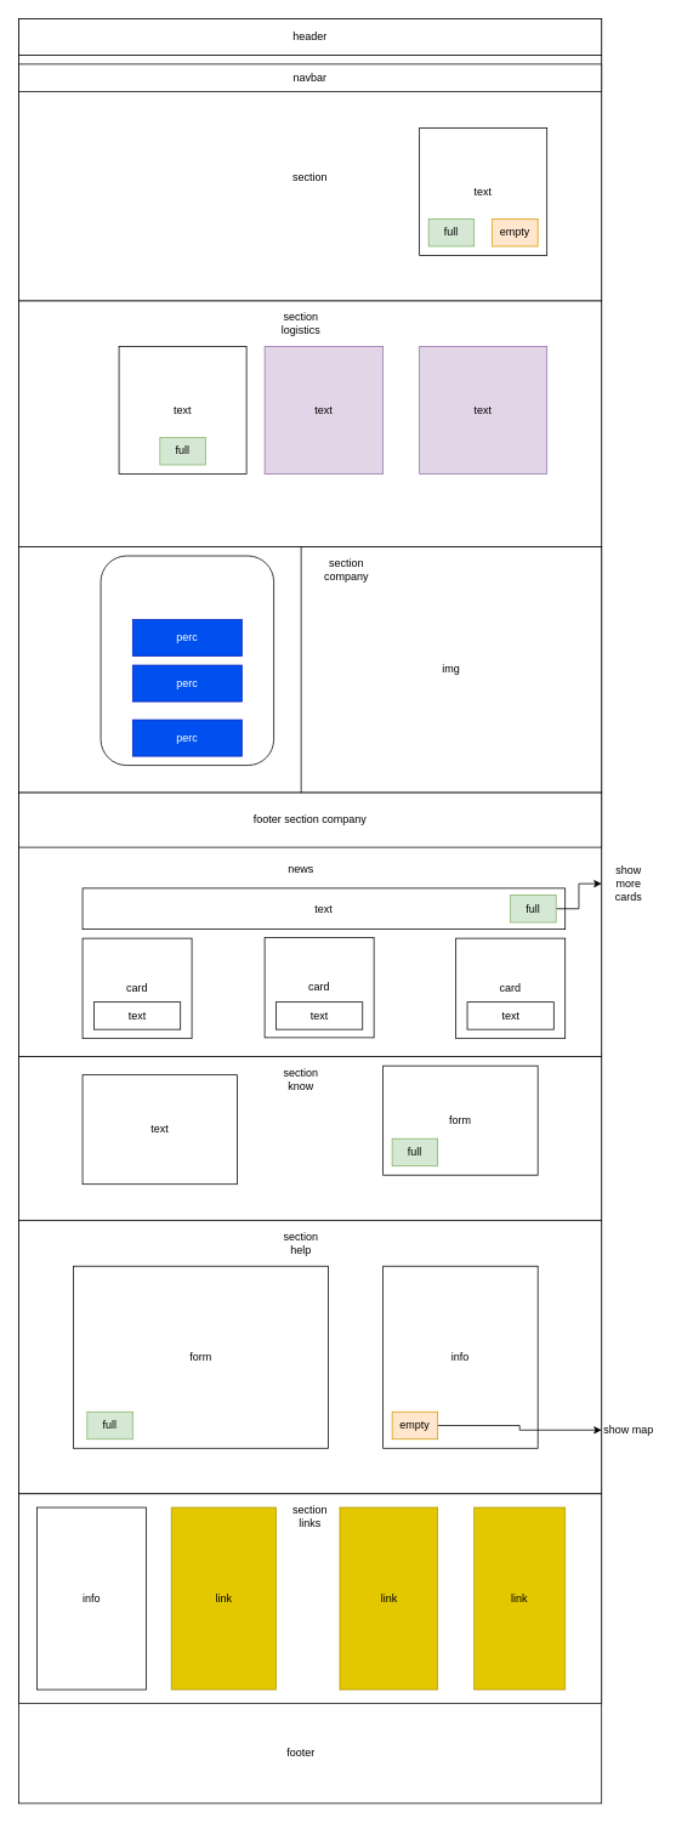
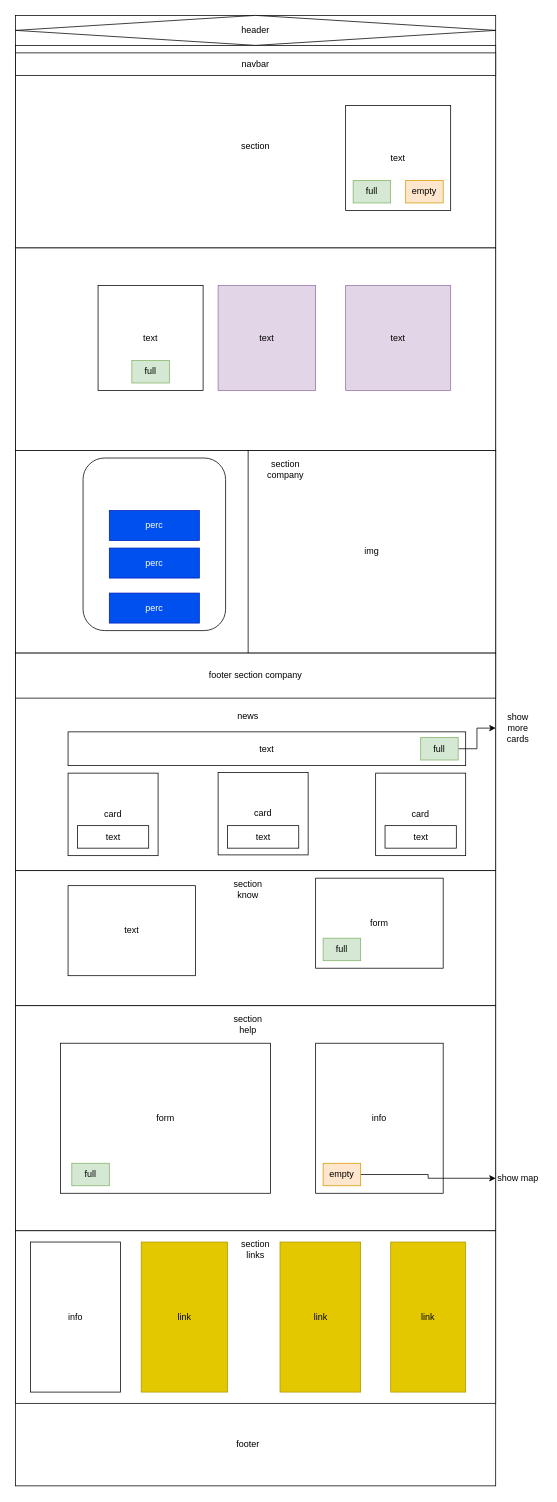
  <mxCell id="0" />
  <mxCell id="1" parent="0" />
  <mxCell id="2" value="" style="rounded=0;whiteSpace=wrap;html=1;" vertex="1" parent="1"><mxGeometry x="300" y="610" width="60" height="30" as="geometry" /></mxCell>
  <mxCell id="3" value="" style="rounded=0;whiteSpace=wrap;html=1;" vertex="1" parent="1"><mxGeometry x="20" y="20" width="640" height="1960" as="geometry" /></mxCell>
- <mxCell id="4" value="header" style="rounded=0;whiteSpace=wrap;html=1;" vertex="1" parent="1"><mxGeometry x="20" y="20" width="640" height="40" as="geometry" /></mxCell>
+ <mxCell id="4" value="header" style="rhombus;whiteSpace=wrap;html=1;" vertex="1" parent="1"><mxGeometry x="20" y="20" width="640" height="40" as="geometry" /></mxCell>
  <mxCell id="5" value="section" style="rounded=0;whiteSpace=wrap;html=1;" vertex="1" parent="1"><mxGeometry x="20" y="60" width="640" height="270" as="geometry" /></mxCell>
  <mxCell id="6" value="text" style="rounded=0;whiteSpace=wrap;html=1;" vertex="1" parent="1"><mxGeometry x="460" y="140" width="140" height="140" as="geometry" /></mxCell>
  <mxCell id="7" value="navbar" style="rounded=0;whiteSpace=wrap;html=1;" vertex="1" parent="1"><mxGeometry x="20" y="70" width="640" height="30" as="geometry" /></mxCell>
  <mxCell id="8" value="full" style="rounded=0;whiteSpace=wrap;html=1;fillColor=#d5e8d4;strokeColor=#82b366;" vertex="1" parent="1"><mxGeometry x="470" y="240" width="50" height="30" as="geometry" /></mxCell>
  <mxCell id="9" value="empty" style="rounded=0;whiteSpace=wrap;html=1;fillColor=#ffe6cc;strokeColor=#d79b00;" vertex="1" parent="1"><mxGeometry x="540" y="240" width="50" height="30" as="geometry" /></mxCell>
  <mxCell id="10" value="" style="rounded=0;whiteSpace=wrap;html=1;" vertex="1" parent="1"><mxGeometry x="20" y="330" width="640" height="270" as="geometry" /></mxCell>
  <mxCell id="11" value="text" style="rounded=0;whiteSpace=wrap;html=1;fillColor=#e1d5e7;strokeColor=#9673a6;" vertex="1" parent="1"><mxGeometry x="290" y="380" width="130" height="140" as="geometry" /></mxCell>
  <mxCell id="12" value="text" style="rounded=0;whiteSpace=wrap;html=1;fillColor=#e1d5e7;strokeColor=#9673a6;" vertex="1" parent="1"><mxGeometry x="460" y="380" width="140" height="140" as="geometry" /></mxCell>
  <mxCell id="13" value="text" style="rounded=0;whiteSpace=wrap;html=1;" vertex="1" parent="1"><mxGeometry x="130" y="380" width="140" height="140" as="geometry" /></mxCell>
- <mxCell id="14" value="section logistics" style="text;html=1;strokeColor=none;fillColor=none;align=center;verticalAlign=middle;whiteSpace=wrap;rounded=0;" vertex="1" parent="1"><mxGeometry x="300" y="340" width="60" height="30" as="geometry" /></mxCell>
  <mxCell id="15" value="full" style="rounded=0;whiteSpace=wrap;html=1;fillColor=#d5e8d4;strokeColor=#82b366;" vertex="1" parent="1"><mxGeometry x="175" y="480" width="50" height="30" as="geometry" /></mxCell>
  <mxCell id="16" value="" style="rounded=0;whiteSpace=wrap;html=1;" vertex="1" parent="1"><mxGeometry x="20" y="870" width="640" height="290" as="geometry" /></mxCell>
  <mxCell id="17" value="" style="rounded=0;whiteSpace=wrap;html=1;" vertex="1" parent="1"><mxGeometry x="20" y="600" width="640" height="270" as="geometry" /></mxCell>
  <mxCell id="18" value="img" style="rounded=0;whiteSpace=wrap;html=1;" vertex="1" parent="1"><mxGeometry x="330" y="600" width="330" height="270" as="geometry" /></mxCell>
  <mxCell id="19" value="section company" style="text;html=1;strokeColor=none;fillColor=none;align=center;verticalAlign=middle;whiteSpace=wrap;rounded=0;" vertex="1" parent="1"><mxGeometry x="350" y="610" width="60" height="30" as="geometry" /></mxCell>
  <mxCell id="20" value="" style="rounded=1;whiteSpace=wrap;html=1;" vertex="1" parent="1"><mxGeometry x="110" y="610" width="190" height="230" as="geometry" /></mxCell>
  <mxCell id="21" value="perc" style="rounded=0;whiteSpace=wrap;html=1;fillColor=#0050ef;fontColor=#ffffff;strokeColor=#001DBC;" vertex="1" parent="1"><mxGeometry x="145" y="680" width="120" height="40" as="geometry" /></mxCell>
  <mxCell id="22" value="perc" style="rounded=0;whiteSpace=wrap;html=1;fillColor=#0050ef;fontColor=#ffffff;strokeColor=#001DBC;" vertex="1" parent="1"><mxGeometry x="145" y="730" width="120" height="40" as="geometry" /></mxCell>
  <mxCell id="23" value="perc" style="rounded=0;whiteSpace=wrap;html=1;fillColor=#0050ef;fontColor=#ffffff;strokeColor=#001DBC;" vertex="1" parent="1"><mxGeometry x="145" y="790" width="120" height="40" as="geometry" /></mxCell>
  <mxCell id="24" value="footer section company" style="rounded=0;whiteSpace=wrap;html=1;" vertex="1" parent="1"><mxGeometry x="20" y="870" width="640" height="60" as="geometry" /></mxCell>
  <mxCell id="25" value="news" style="text;html=1;strokeColor=none;fillColor=none;align=center;verticalAlign=middle;whiteSpace=wrap;rounded=0;" vertex="1" parent="1"><mxGeometry x="300" y="940" width="60" height="30" as="geometry" /></mxCell>
  <mxCell id="26" value="text" style="rounded=0;whiteSpace=wrap;html=1;" vertex="1" parent="1"><mxGeometry x="90" y="975" width="530" height="45" as="geometry" /></mxCell>
  <mxCell id="27" style="edgeStyle=orthogonalEdgeStyle;rounded=0;orthogonalLoop=1;jettySize=auto;html=1;" edge="1" parent="1" source="28" target="47"><mxGeometry relative="1" as="geometry"><mxPoint x="690" y="970" as="targetPoint" /></mxGeometry></mxCell>
  <mxCell id="28" value="full" style="rounded=0;whiteSpace=wrap;html=1;fillColor=#d5e8d4;strokeColor=#82b366;" vertex="1" parent="1"><mxGeometry x="560" y="982.5" width="50" height="30" as="geometry" /></mxCell>
  <mxCell id="29" value="card" style="rounded=0;whiteSpace=wrap;html=1;" vertex="1" parent="1"><mxGeometry x="90" y="1030" width="120" height="110" as="geometry" /></mxCell>
  <mxCell id="30" value="card" style="rounded=0;whiteSpace=wrap;html=1;" vertex="1" parent="1"><mxGeometry x="500" y="1030" width="120" height="110" as="geometry" /></mxCell>
  <mxCell id="31" value="card" style="rounded=0;whiteSpace=wrap;html=1;" vertex="1" parent="1"><mxGeometry x="290" y="1029" width="120" height="110" as="geometry" /></mxCell>
  <mxCell id="32" value="text&lt;span style=&quot;color: rgba(0 , 0 , 0 , 0) ; font-family: monospace ; font-size: 0px&quot;&gt;%3CmxGraphModel%3E%3Croot%3E%3CmxCell%20id%3D%220%22%2F%3E%3CmxCell%20id%3D%221%22%20parent%3D%220%22%2F%3E%3CmxCell%20id%3D%222%22%20value%3D%22%22%20style%3D%22rounded%3D0%3BwhiteSpace%3Dwrap%3Bhtml%3D1%3B%22%20vertex%3D%221%22%20parent%3D%221%22%3E%3CmxGeometry%20x%3D%22190%22%20y%3D%221060%22%20width%3D%22120%22%20height%3D%22110%22%20as%3D%22geometry%22%2F%3E%3C%2FmxCell%3E%3C%2Froot%3E%3C%2FmxGraphModel%3E&lt;/span&gt;" style="rounded=0;whiteSpace=wrap;html=1;" vertex="1" parent="1"><mxGeometry x="102.5" y="1100" width="95" height="30" as="geometry" /></mxCell>
  <mxCell id="33" value="text&lt;span style=&quot;color: rgba(0 , 0 , 0 , 0) ; font-family: monospace ; font-size: 0px&quot;&gt;%3CmxGraphModel%3E%3Croot%3E%3CmxCell%20id%3D%220%22%2F%3E%3CmxCell%20id%3D%221%22%20parent%3D%220%22%2F%3E%3CmxCell%20id%3D%222%22%20value%3D%22%22%20style%3D%22rounded%3D0%3BwhiteSpace%3Dwrap%3Bhtml%3D1%3B%22%20vertex%3D%221%22%20parent%3D%221%22%3E%3CmxGeometry%20x%3D%22190%22%20y%3D%221060%22%20width%3D%22120%22%20height%3D%22110%22%20as%3D%22geometry%22%2F%3E%3C%2FmxCell%3E%3C%2Froot%3E%3C%2FmxGraphModel%3E&lt;/span&gt;" style="rounded=0;whiteSpace=wrap;html=1;" vertex="1" parent="1"><mxGeometry x="302.5" y="1100" width="95" height="30" as="geometry" /></mxCell>
  <mxCell id="34" value="text&lt;span style=&quot;color: rgba(0 , 0 , 0 , 0) ; font-family: monospace ; font-size: 0px&quot;&gt;%3CmxGraphModel%3E%3Croot%3E%3CmxCell%20id%3D%220%22%2F%3E%3CmxCell%20id%3D%221%22%20parent%3D%220%22%2F%3E%3CmxCell%20id%3D%222%22%20value%3D%22%22%20style%3D%22rounded%3D0%3BwhiteSpace%3Dwrap%3Bhtml%3D1%3B%22%20vertex%3D%221%22%20parent%3D%221%22%3E%3CmxGeometry%20x%3D%22190%22%20y%3D%221060%22%20width%3D%22120%22%20height%3D%22110%22%20as%3D%22geometry%22%2F%3E%3C%2FmxCell%3E%3C%2Froot%3E%3C%2FmxGraphModel%3E&lt;/span&gt;" style="rounded=0;whiteSpace=wrap;html=1;" vertex="1" parent="1"><mxGeometry x="512.5" y="1100" width="95" height="30" as="geometry" /></mxCell>
  <mxCell id="35" value="" style="rounded=0;whiteSpace=wrap;html=1;" vertex="1" parent="1"><mxGeometry x="20" y="1160" width="640" height="180" as="geometry" /></mxCell>
  <mxCell id="36" value="section know" style="text;html=1;strokeColor=none;fillColor=none;align=center;verticalAlign=middle;whiteSpace=wrap;rounded=0;" vertex="1" parent="1"><mxGeometry x="300" y="1170" width="60" height="30" as="geometry" /></mxCell>
  <mxCell id="37" value="text" style="rounded=0;whiteSpace=wrap;html=1;" vertex="1" parent="1"><mxGeometry x="90" y="1180" width="170" height="120" as="geometry" /></mxCell>
  <mxCell id="38" value="form" style="rounded=0;whiteSpace=wrap;html=1;" vertex="1" parent="1"><mxGeometry x="420" y="1170" width="170" height="120" as="geometry" /></mxCell>
  <mxCell id="39" value="full" style="rounded=0;whiteSpace=wrap;html=1;fillColor=#d5e8d4;strokeColor=#82b366;" vertex="1" parent="1"><mxGeometry x="430" y="1250" width="50" height="30" as="geometry" /></mxCell>
  <mxCell id="40" value="" style="rounded=0;whiteSpace=wrap;html=1;" vertex="1" parent="1"><mxGeometry x="20" y="1340" width="640" height="300" as="geometry" /></mxCell>
  <mxCell id="41" value="section help" style="text;html=1;strokeColor=none;fillColor=none;align=center;verticalAlign=middle;whiteSpace=wrap;rounded=0;" vertex="1" parent="1"><mxGeometry x="300" y="1350" width="60" height="30" as="geometry" /></mxCell>
  <mxCell id="42" value="form" style="rounded=0;whiteSpace=wrap;html=1;" vertex="1" parent="1"><mxGeometry x="80" y="1390" width="280" height="200" as="geometry" /></mxCell>
  <mxCell id="43" value="full" style="rounded=0;whiteSpace=wrap;html=1;fillColor=#d5e8d4;strokeColor=#82b366;" vertex="1" parent="1"><mxGeometry x="95" y="1550" width="50" height="30" as="geometry" /></mxCell>
  <mxCell id="44" value="info" style="rounded=0;whiteSpace=wrap;html=1;" vertex="1" parent="1"><mxGeometry x="420" y="1390" width="170" height="200" as="geometry" /></mxCell>
  <mxCell id="45" style="edgeStyle=orthogonalEdgeStyle;rounded=0;orthogonalLoop=1;jettySize=auto;html=1;" edge="1" parent="1" source="46" target="48"><mxGeometry relative="1" as="geometry"><mxPoint x="690" y="1570" as="targetPoint" /></mxGeometry></mxCell>
  <mxCell id="46" value="empty" style="rounded=0;whiteSpace=wrap;html=1;fillColor=#ffe6cc;strokeColor=#d79b00;" vertex="1" parent="1"><mxGeometry x="430" y="1550" width="50" height="30" as="geometry" /></mxCell>
  <mxCell id="47" value="show more cards" style="text;html=1;strokeColor=none;fillColor=none;align=center;verticalAlign=middle;whiteSpace=wrap;rounded=0;" vertex="1" parent="1"><mxGeometry x="660" y="955" width="60" height="30" as="geometry" /></mxCell>
  <mxCell id="48" value="show map" style="text;html=1;strokeColor=none;fillColor=none;align=center;verticalAlign=middle;whiteSpace=wrap;rounded=0;" vertex="1" parent="1"><mxGeometry x="660" y="1555" width="60" height="30" as="geometry" /></mxCell>
  <mxCell id="49" value="" style="rounded=0;whiteSpace=wrap;html=1;" vertex="1" parent="1"><mxGeometry x="20" y="1640" width="640" height="230" as="geometry" /></mxCell>
  <mxCell id="50" value="section links" style="text;html=1;strokeColor=none;fillColor=none;align=center;verticalAlign=middle;whiteSpace=wrap;rounded=0;" vertex="1" parent="1"><mxGeometry x="310" y="1650" width="60" height="30" as="geometry" /></mxCell>
  <mxCell id="51" value="info" style="rounded=0;whiteSpace=wrap;html=1;" vertex="1" parent="1"><mxGeometry x="40" y="1655" width="120" height="200" as="geometry" /></mxCell>
  <mxCell id="52" value="link" style="rounded=0;whiteSpace=wrap;html=1;fillColor=#e3c800;fontColor=#000000;strokeColor=#B09500;" vertex="1" parent="1"><mxGeometry x="520" y="1655" width="100" height="200" as="geometry" /></mxCell>
  <mxCell id="53" value="link" style="rounded=0;whiteSpace=wrap;html=1;fillColor=#e3c800;fontColor=#000000;strokeColor=#B09500;" vertex="1" parent="1"><mxGeometry x="372.5" y="1655" width="107.5" height="200" as="geometry" /></mxCell>
  <mxCell id="54" value="link" style="rounded=0;whiteSpace=wrap;html=1;fillColor=#e3c800;fontColor=#000000;strokeColor=#B09500;" vertex="1" parent="1"><mxGeometry x="187.5" y="1655" width="115" height="200" as="geometry" /></mxCell>
  <mxCell id="55" value="footer" style="text;html=1;strokeColor=none;fillColor=none;align=center;verticalAlign=middle;whiteSpace=wrap;rounded=0;" vertex="1" parent="1"><mxGeometry x="300" y="1910" width="60" height="30" as="geometry" /></mxCell>
